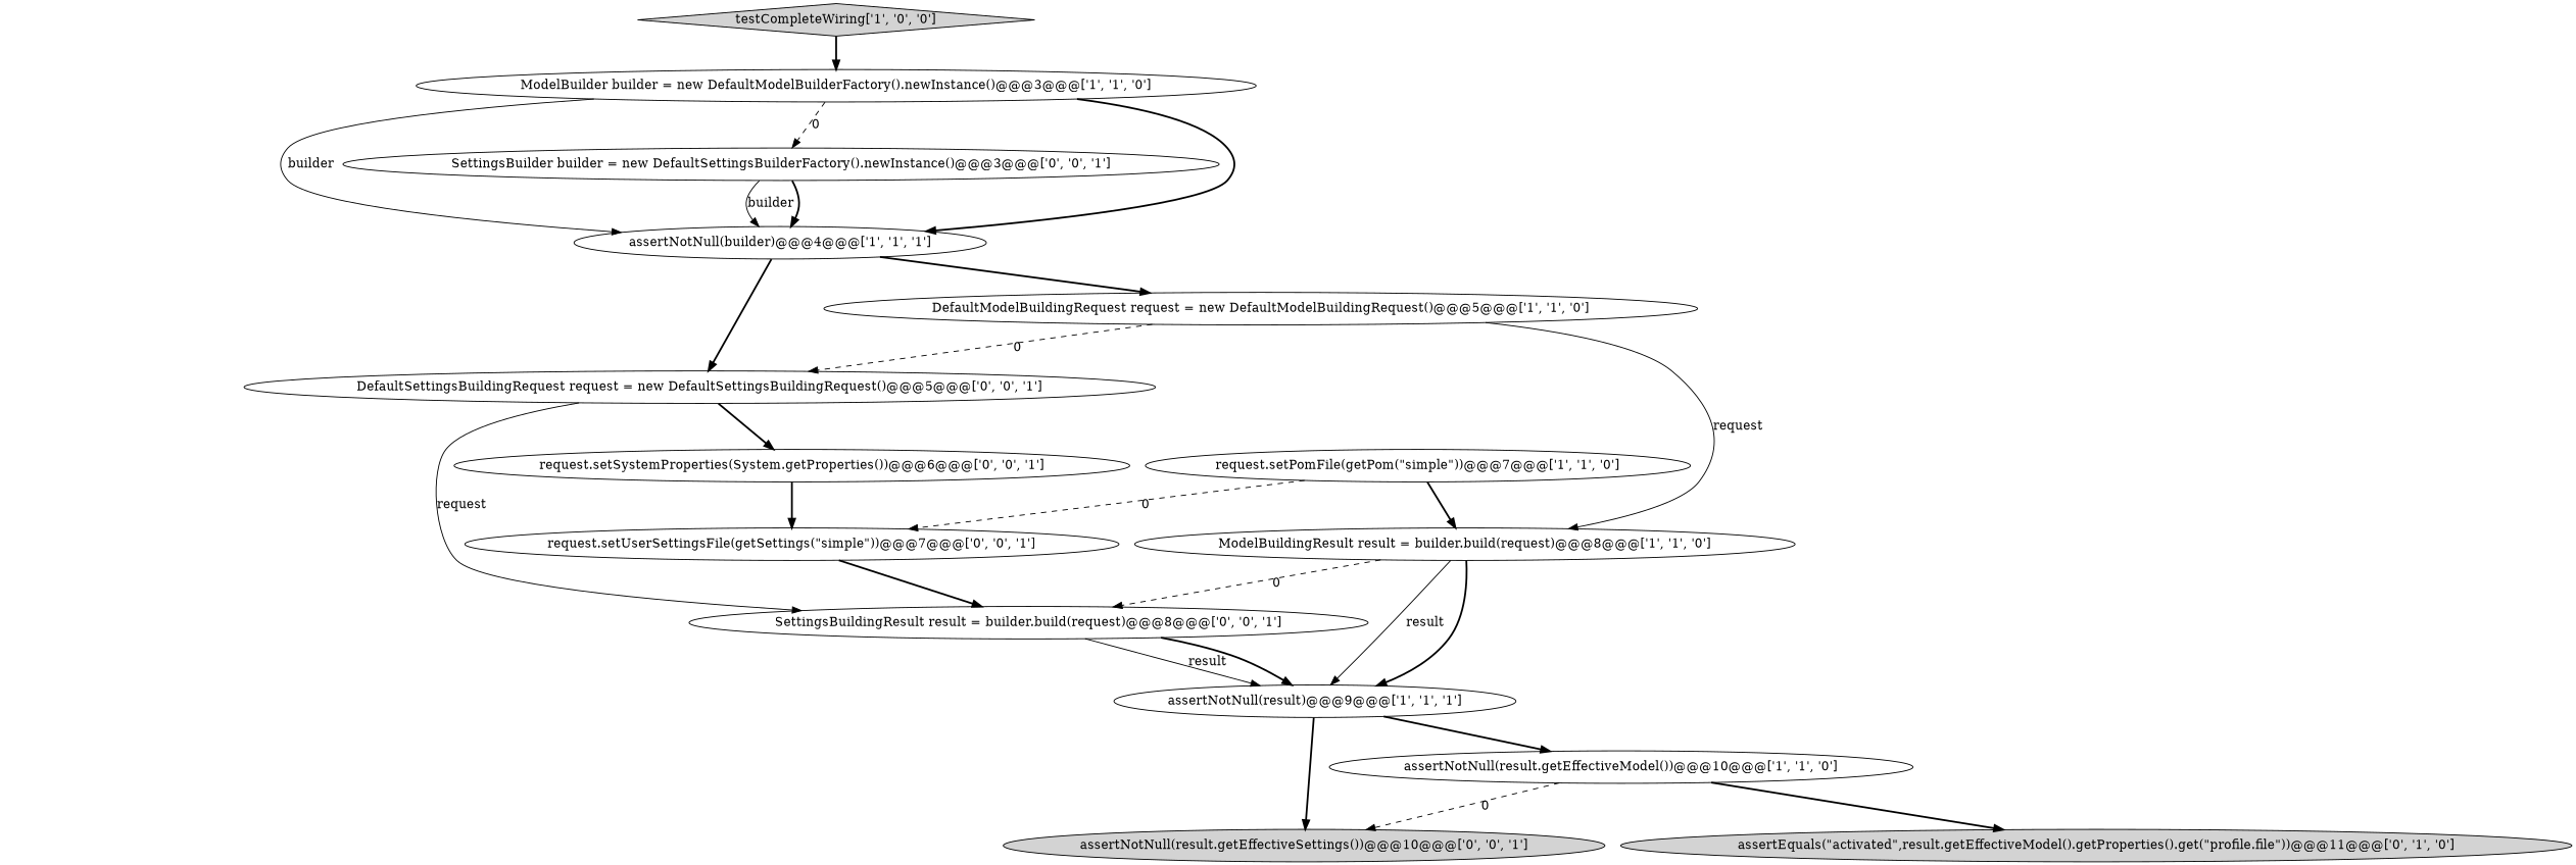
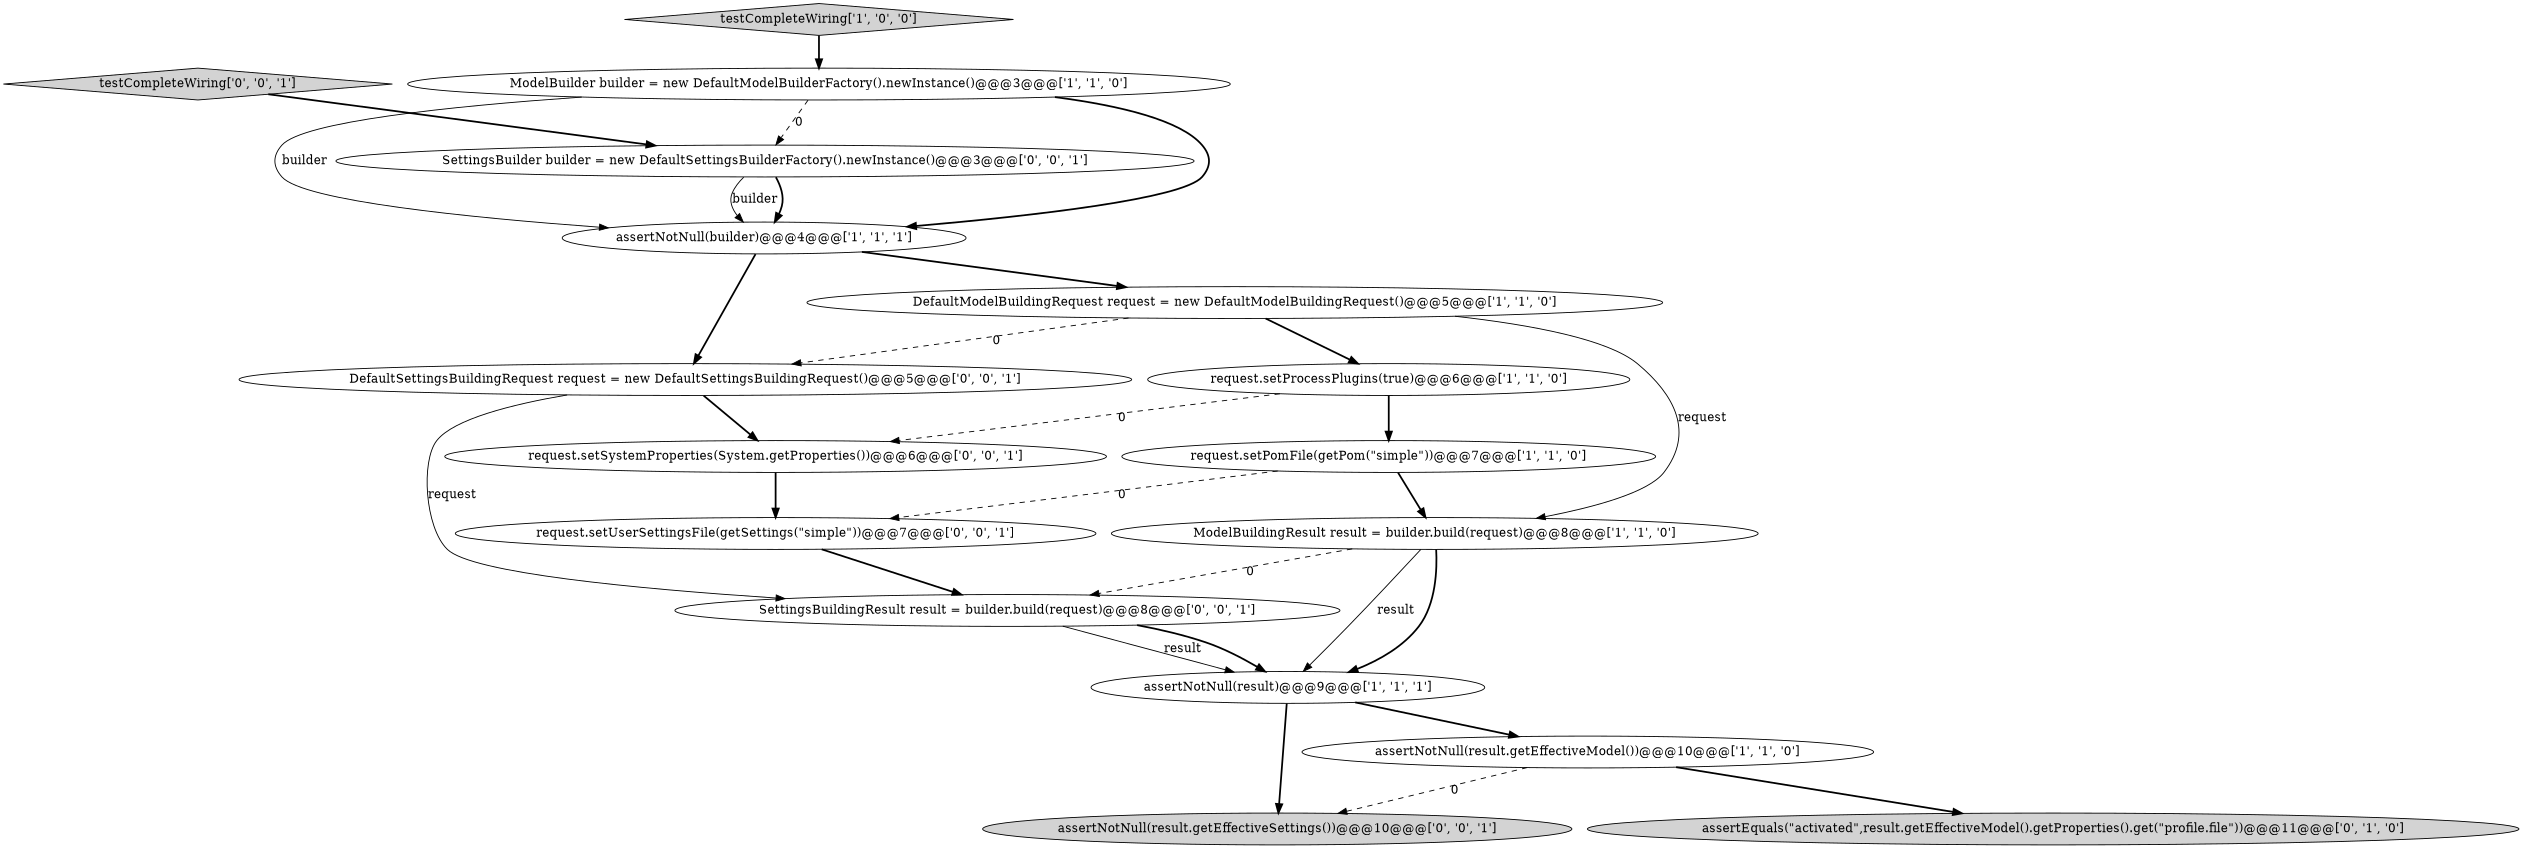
  digraph {
    node [fillcolor=white shape=ellipse style=filled]
    edge [style=bold]
    n1 [label="ModelBuilder builder = new DefaultModelBuilderFactory().newInstance()@@@3@@@['1', '1', '0']"]
    n2 [label="assertNotNull(builder)@@@4@@@['1', '1', '1']"]
    n3 [label="SettingsBuilder builder = new DefaultSettingsBuilderFactory().newInstance()@@@3@@@['0', '0', '1']"]
    n4 [label="request.setPomFile(getPom(\"simple\"))@@@7@@@['1', '1', '0']"]
    n5 [label="ModelBuildingResult result = builder.build(request)@@@8@@@['1', '1', '0']"]
    n6 [label="request.setUserSettingsFile(getSettings(\"simple\"))@@@7@@@['0', '0', '1']"]
    n7 [label="assertNotNull(result)@@@9@@@['1', '1', '1']"]
    n8 [label="SettingsBuildingResult result = builder.build(request)@@@8@@@['0', '0', '1']"]
    n9 [label="DefaultModelBuildingRequest request = new DefaultModelBuildingRequest()@@@5@@@['1', '1', '0']"]
+   n10 [label="request.setProcessPlugins(true)@@@6@@@['1', '1', '0']"]
    n11 [label="DefaultSettingsBuildingRequest request = new DefaultSettingsBuildingRequest()@@@5@@@['0', '0', '1']"]
    n12 [label="request.setSystemProperties(System.getProperties())@@@6@@@['0', '0', '1']"]
    n13 [label="assertNotNull(result.getEffectiveModel())@@@10@@@['1', '1', '0']"]
    n14 [fillcolor=lightgray label="assertNotNull(result.getEffectiveSettings())@@@10@@@['0', '0', '1']"]
    n15 [fillcolor=lightgray label="assertEquals(\"activated\",result.getEffectiveModel().getProperties().get(\"profile.file\"))@@@11@@@['0', '1', '0']"]
    n16 [fillcolor=lightgray label="testCompleteWiring['1', '0', '0']" shape=diamond]
+   n17 [fillcolor=lightgray label="testCompleteWiring['0', '0', '1']" shape=diamond]
    n1 -> n2
    n1 -> n2 [label=builder style=solid]
    n1 -> n3 [label=0 style=dashed]
    n2 -> n9
    n2 -> n11
    n3 -> n2
    n3 -> n2 [label=builder style=solid]
    n4 -> n5
    n4 -> n6 [label=0 style=dashed]
    n5 -> n7 [label=result style=solid]
    n5 -> n7
    n5 -> n8 [label=0 style=dashed]
    n6 -> n8
    n7 -> n13
    n7 -> n14
    n8 -> n7 [label=result style=solid]
    n8 -> n7
    n9 -> n5 [label=request style=solid]
+   n9 -> n10
    n9 -> n11 [label=0 style=dashed]
+   n10 -> n4
+   n10 -> n12 [label=0 style=dashed]
    n11 -> n8 [label=request style=solid]
    n11 -> n12
    n12 -> n6
    n13 -> n14 [label=0 style=dashed]
    n13 -> n15
    n16 -> n1
+   n17 -> n3
  }
